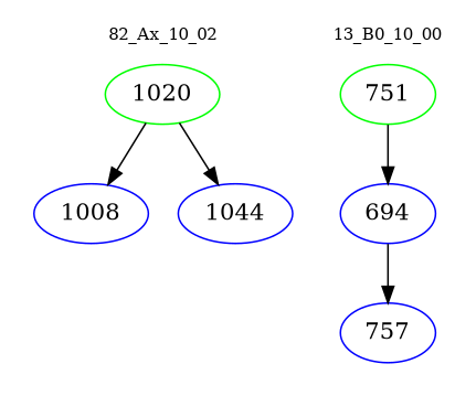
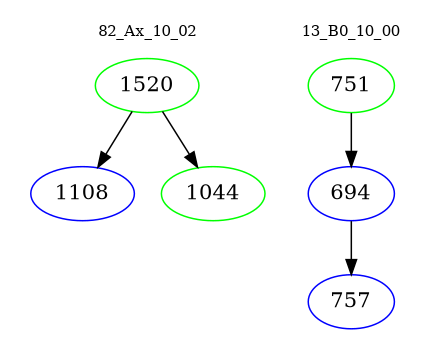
  digraph {
    node [color=blue]
    edge [color=black]
-   n1 [color=green label=1020]
-   n2 [label=1008]
-   n3 [label=1044]
+   n1 [color=green label=1520]
+   n2 [label=1108]
+   n3 [color=green label=1044]
    n4 [color=green label=751]
    n5 [label=694]
    n6 [label=757]
    subgraph cluster_1 {
      color=white
      fontsize=10
      label="82_Ax_10_02"
      n1
      n2
      n3
    }
    subgraph cluster_2 {
      color=white
      fontsize=10
      label="13_B0_10_00"
      n4
      n5
      n6
    }
    n1 -> n2
    n1 -> n3
    n4 -> n5
    n5 -> n6
  }
